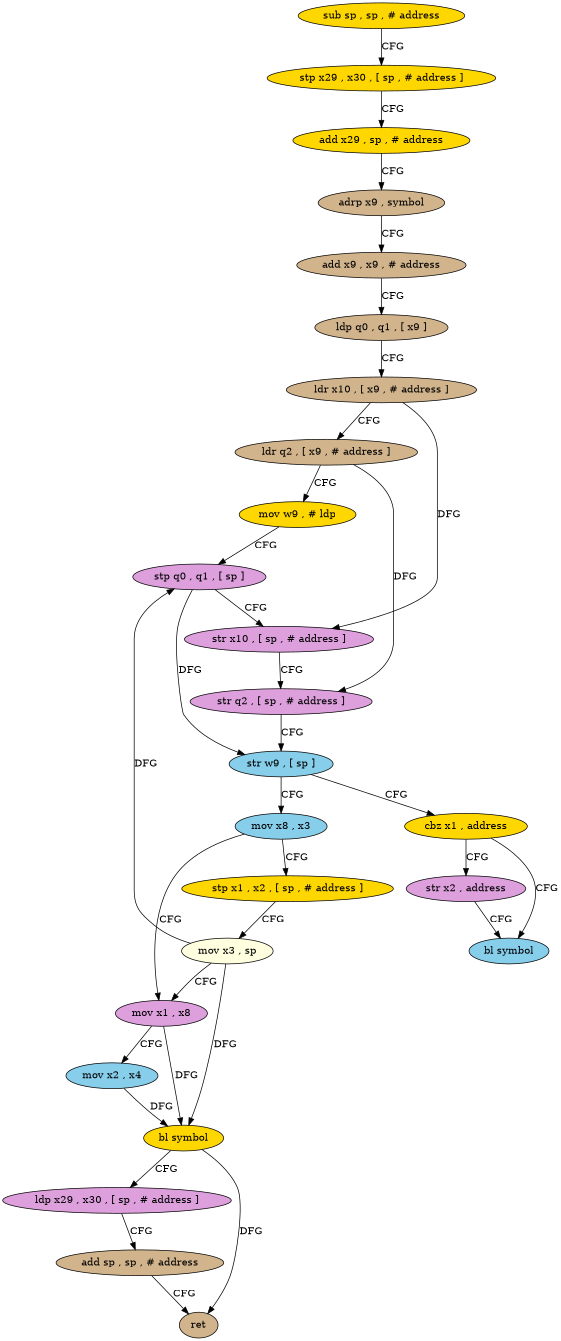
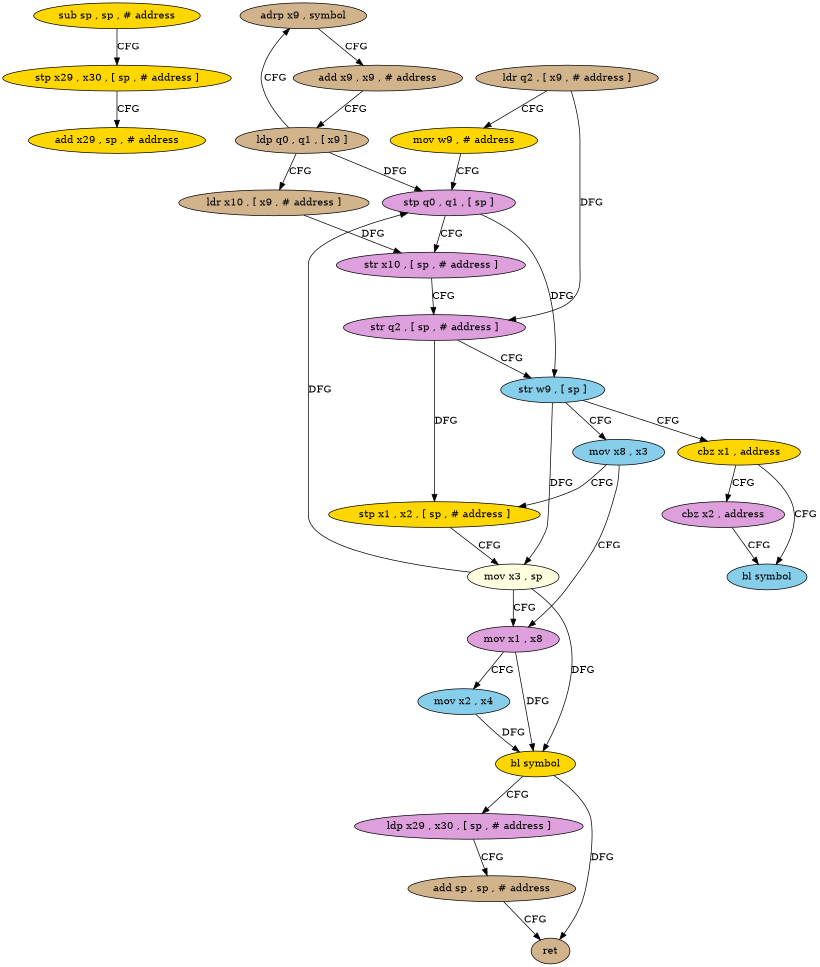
  digraph {
    node [fillcolor=gold style=filled]
    n1 [label="sub sp , sp , # address"]
    n2 [label="stp x29 , x30 , [ sp , # address ]"]
    n3 [label="add x29 , sp , # address"]
    n4 [fillcolor=tan label="adrp x9 , symbol"]
    n5 [fillcolor=tan label="add x9 , x9 , # address"]
    n6 [fillcolor=tan label="ldp q0 , q1 , [ x9 ]"]
    n7 [fillcolor=tan label="ldr x10 , [ x9 , # address ]"]
    n8 [fillcolor=plum label="stp q0 , q1 , [ sp ]"]
    n9 [fillcolor=tan label="ldr q2 , [ x9 , # address ]"]
    n10 [fillcolor=plum label="str x10 , [ sp , # address ]"]
    n11 [fillcolor=skyblue label="str w9 , [ sp ]"]
-   n12 [label="mov w9 , # ldp"]
+   n12 [label="mov w9 , # address"]
    n13 [fillcolor=plum label="str q2 , [ sp , # address ]"]
    n14 [label="stp x1 , x2 , [ sp , # address ]"]
    n15 [fillcolor=lightyellow label="mov x3 , sp"]
    n16 [label="cbz x1 , address"]
    n17 [fillcolor=skyblue label="mov x8 , x3"]
    n18 [fillcolor=plum label="mov x1 , x8"]
    n19 [label="bl symbol"]
    n20 [fillcolor=skyblue label="bl symbol"]
-   n21 [fillcolor=plum label="str x2 , address"]
+   n21 [fillcolor=plum label="cbz x2 , address"]
    n22 [fillcolor=skyblue label="mov x2 , x4"]
    n23 [fillcolor=plum label="ldp x29 , x30 , [ sp , # address ]"]
    n24 [fillcolor=tan label=ret]
    n25 [fillcolor=tan label="add sp , sp , # address"]
    n1 -> n2 [label=CFG]
    n2 -> n3 [label=CFG]
-   n3 -> n4 [label=CFG]
+   n6 -> n4 [label=CFG]
    n4 -> n5 [label=CFG]
    n5 -> n6 [label=CFG]
    n6 -> n7 [label=CFG]
-   n7 -> n9 [label=CFG]
+   n6 -> n8 [label=DFG]
    n7 -> n10 [label=DFG]
    n8 -> n10 [label=CFG]
    n8 -> n11 [label=DFG]
    n9 -> n12 [label=CFG]
    n9 -> n13 [label=DFG]
    n10 -> n13 [label=CFG]
+   n11 -> n15 [label=DFG]
    n11 -> n16 [label=CFG]
    n11 -> n17 [label=CFG]
    n12 -> n8 [label=CFG]
    n13 -> n11 [label=CFG]
+   n13 -> n14 [label=DFG]
    n14 -> n15 [label=CFG]
    n15 -> n8 [label=DFG]
    n15 -> n18 [label=CFG]
    n15 -> n19 [label=DFG]
    n16 -> n20 [label=CFG]
    n16 -> n21 [label=CFG]
    n17 -> n14 [label=CFG]
    n17 -> n18 [label=CFG]
    n18 -> n19 [label=DFG]
    n18 -> n22 [label=CFG]
    n19 -> n23 [label=CFG]
    n19 -> n24 [label=DFG]
    n21 -> n20 [label=CFG]
    n22 -> n19 [label=DFG]
    n23 -> n25 [label=CFG]
    n25 -> n24 [label=CFG]
  }
